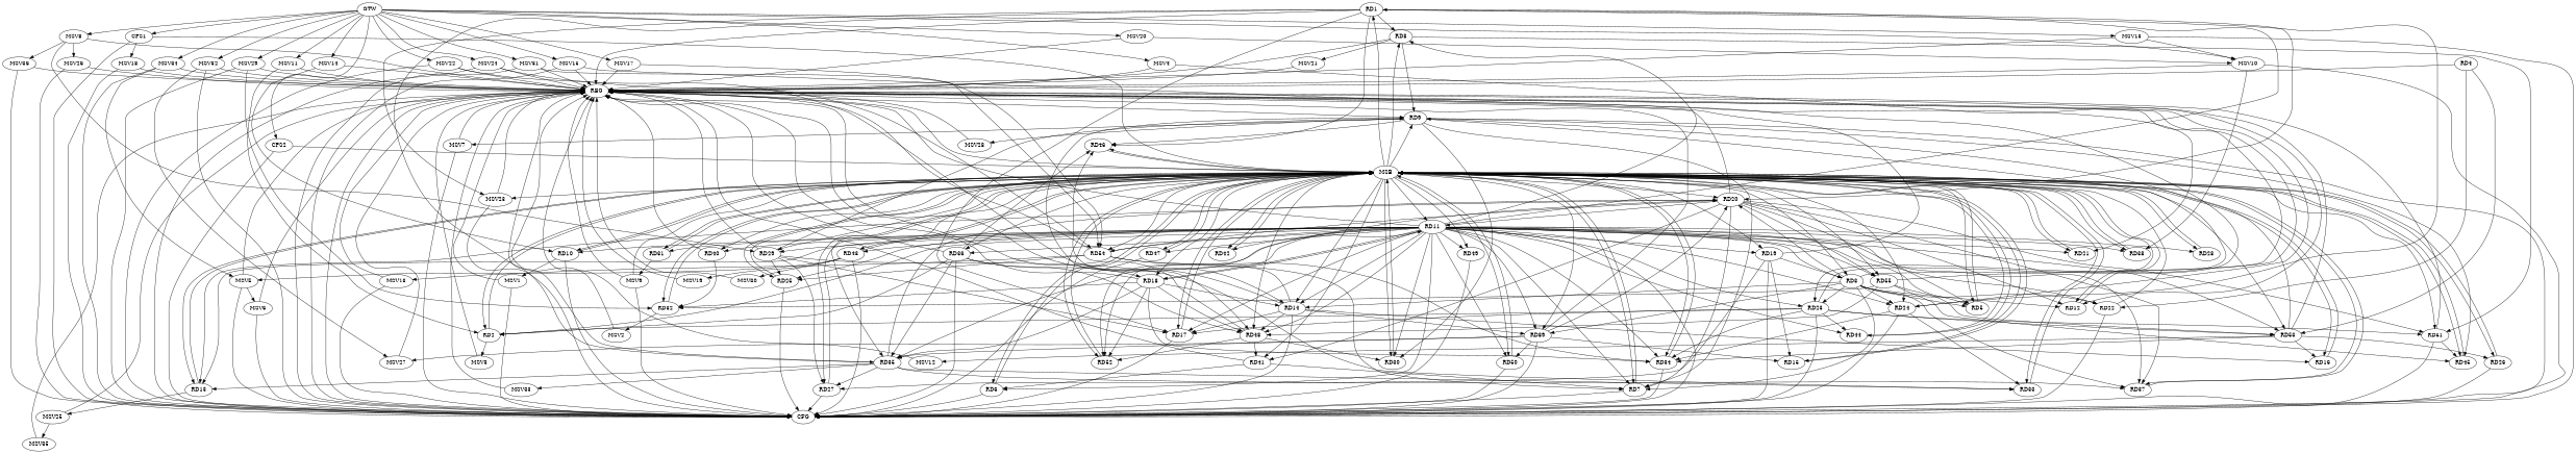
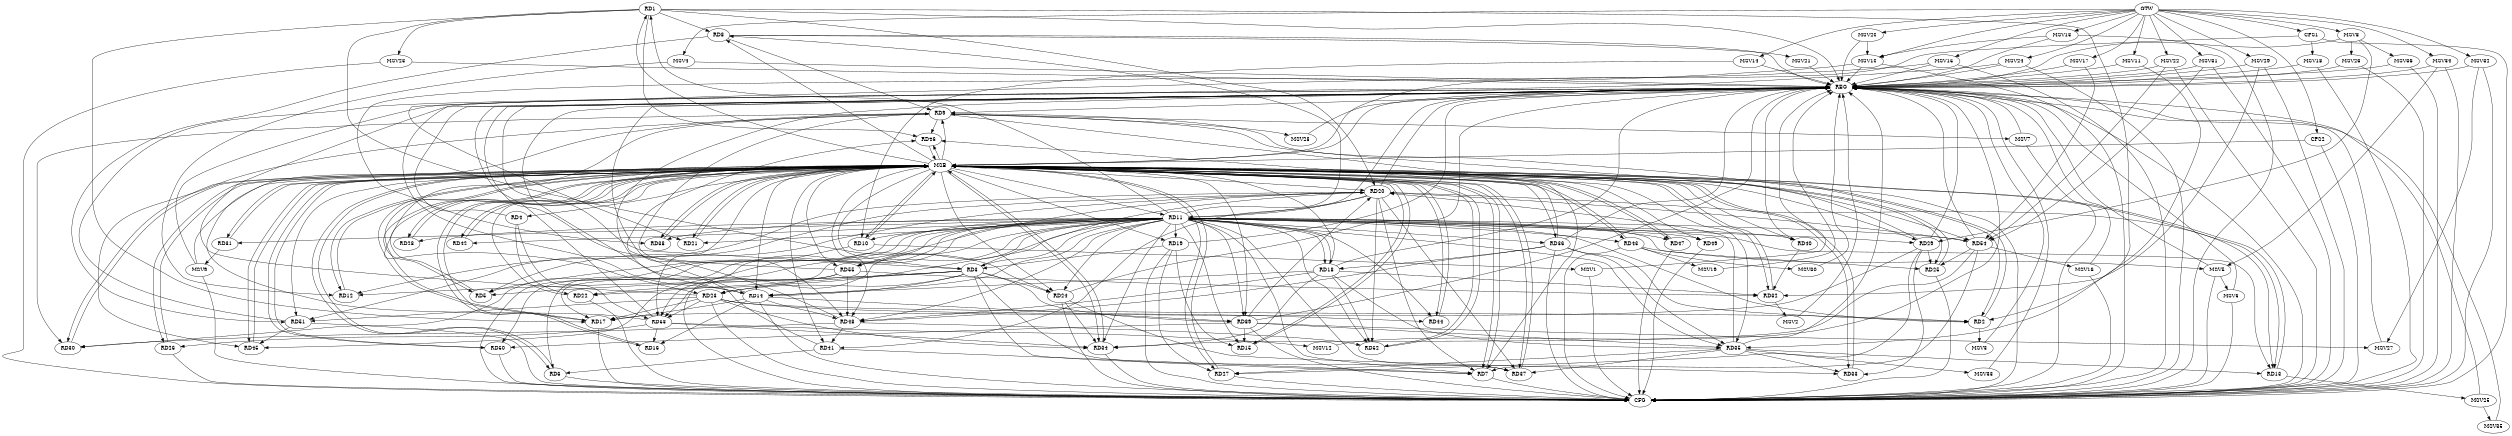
  strict digraph {
    n1 [label=RD1]
    n2 [label=RD8]
    n3 [label=RD17]
    n4 [label=RD20]
    n5 [label=RD24]
    n6 [label=RD35]
    n7 [label=RD46]
    n8 [label=REG]
    n9 [label=MSV23]
    n10 [label=RD9]
    n11 [label=RD51]
    n12 [label=MSV21]
    n13 [label=MSB]
    n14 [label=CFG]
    n15 [label=RD5]
    n16 [label=RD7]
    n17 [label=RD12]
    n18 [label=RD37]
    n19 [label=RD11]
    n20 [label=RD13]
    n21 [label=RD52]
    n22 [label=RD55]
    n23 [label=RD41]
    n24 [label=RD34]
    n25 [label=RD33]
    n26 [label=RD27]
    n27 [label=MSV33]
    n28 [label=RD2]
    n29 [label=MSV3]
    n30 [label=RD3]
    n31 [label=RD14]
    n32 [label=RD89]
    n33 [label=RD4]
    n34 [label=RD53]
    n35 [label=RD6]
    n36 [label=RD30]
    n37 [label=RD45]
    n38 [label=RD48]
    n39 [label=RD10]
    n40 [label=RD15]
    n41 [label=RD18]
    n42 [label=RD19]
    n43 [label=RD21]
    n44 [label=RD25]
    n45 [label=RD28]
    n46 [label=RD29]
    n47 [label=RD31]
    n48 [label=RD36]
    n49 [label=RD38]
    n50 [label=RD40]
    n51 [label=RD42]
    n52 [label=RD43]
    n53 [label=RD44]
    n54 [label=RD47]
    n55 [label=RD49]
    n56 [label=RD50]
    n57 [label=RD54]
    n58 [label=RD16]
    n59 [label=RD32]
    n60 [label=RD26]
    n61 [label=RD22]
    n62 [label=RD23]
    n63 [label=MSV27]
    n64 [label=MSV12]
    n65 [label=MSV7]
    n66 [label=MSV28]
    n67 [label=MSV1]
    n68 [label=MSV25]
    n69 [label=MSV9]
    n70 [label=MSV5]
    n71 [label=MSV19]
    n72 [label=MSV30]
    n73 [label=MSV16]
    n74 [label=MSV35]
    n75 [label=MSV2]
    n76 [label=MSV6]
    n77 [label=CPS1]
    n78 [label=MSV18]
    n79 [label=CPS2]
    n80 [label=GTW]
    n81 [label=MSV4]
    n82 [label=MSV8]
    n83 [label=MSV10]
    n84 [label=MSV11]
    n85 [label=MSV13]
    n86 [label=MSV14]
    n87 [label=MSV15]
    n88 [label=MSV17]
    n89 [label=MSV20]
    n90 [label=MSV22]
    n91 [label=MSV24]
    n92 [label=MSV29]
    n93 [label=MSV31]
    n94 [label=MSV32]
    n95 [label=MSV34]
    n96 [label=MSV26]
    n97 [label=MSV36]
    n1 -> n2
    n1 -> n3
    n1 -> n4
    n1 -> n5
    n1 -> n6
    n1 -> n7
    n1 -> n8
    n1 -> n9
    n2 -> n8
    n2 -> n10
    n2 -> n11
    n2 -> n12
    n3 -> n13
    n3 -> n14
    n4 -> n8
    n4 -> n11
    n4 -> n15
    n4 -> n16
    n4 -> n17
    n4 -> n18
    n4 -> n19
    n4 -> n20
    n4 -> n21
    n4 -> n22
    n4 -> n23
    n5 -> n8
    n5 -> n14
    n5 -> n24
    n5 -> n25
    n6 -> n4
    n6 -> n8
    n6 -> n18
    n6 -> n20
    n6 -> n25
    n6 -> n26
    n6 -> n27
    n7 -> n13
    n8 -> n10
    n8 -> n14
    n9 -> n8
    n9 -> n14
    n10 -> n7
    n10 -> n14
    n10 -> n16
    n10 -> n36
    n10 -> n37
    n10 -> n38
    n10 -> n62
    n10 -> n65
    n10 -> n66
    n11 -> n8
    n11 -> n14
    n11 -> n37
    n12 -> n8
    n13 -> n1
    n13 -> n2
    n13 -> n3
    n13 -> n4
    n13 -> n5
    n13 -> n6
    n13 -> n7
    n13 -> n8
    n13 -> n10
    n13 -> n11
    n13 -> n15
    n13 -> n16
    n13 -> n17
    n13 -> n18
    n13 -> n19
    n13 -> n20
    n13 -> n21
    n13 -> n22
    n13 -> n23
    n13 -> n24
    n13 -> n25
    n13 -> n26
    n13 -> n28
    n13 -> n30
    n13 -> n31
    n13 -> n32
-   n13 -> n9
+   n13 -> n33
    n13 -> n34
    n13 -> n35
    n13 -> n36
    n13 -> n37
    n13 -> n38
    n13 -> n39
    n13 -> n40
    n13 -> n41
    n13 -> n42
    n13 -> n43
    n13 -> n44
    n13 -> n45
    n13 -> n46
    n13 -> n47
    n13 -> n48
    n13 -> n49
    n13 -> n50
    n13 -> n51
    n13 -> n52
    n13 -> n53
    n13 -> n54
    n13 -> n55
    n13 -> n56
    n13 -> n57
    n13 -> n58
    n13 -> n59
    n13 -> n60
    n15 -> n13
    n16 -> n13
    n16 -> n14
    n17 -> n13
    n18 -> n13
    n19 -> n1
    n19 -> n2
    n19 -> n3
    n19 -> n5
    n19 -> n6
    n19 -> n8
    n19 -> n14
    n19 -> n15
    n19 -> n16
    n19 -> n18
    n19 -> n20
    n19 -> n21
    n19 -> n22
    n19 -> n24
    n19 -> n28
    n19 -> n30
    n19 -> n31
    n19 -> n32
    n19 -> n34
    n19 -> n35
    n19 -> n36
    n19 -> n38
    n19 -> n39
+   n19 -> n40
    n19 -> n41
    n19 -> n42
    n19 -> n43
    n19 -> n44
    n19 -> n45
    n19 -> n46
    n19 -> n47
    n19 -> n48
    n19 -> n49
    n19 -> n50
    n19 -> n51
    n19 -> n52
    n19 -> n53
    n19 -> n54
    n19 -> n55
    n19 -> n56
    n19 -> n57
    n19 -> n61
    n19 -> n62
    n20 -> n13
    n20 -> n68
    n21 -> n13
    n22 -> n8
    n22 -> n34
    n22 -> n37
    n22 -> n38
    n22 -> n59
    n23 -> n8
    n23 -> n16
    n23 -> n35
    n24 -> n13
    n24 -> n14
    n25 -> n13
    n26 -> n13
    n26 -> n14
    n27 -> n8
    n28 -> n13
    n28 -> n29
    n29 -> n8
    n30 -> n4
    n30 -> n5
    n30 -> n8
    n30 -> n15
    n30 -> n16
    n30 -> n17
    n30 -> n18
    n30 -> n31
    n30 -> n32
    n30 -> n61
    n30 -> n62
    n31 -> n3
    n31 -> n7
    n31 -> n8
    n31 -> n14
    n31 -> n32
    n31 -> n38
    n31 -> n58
    n32 -> n4
    n32 -> n6
    n32 -> n8
    n32 -> n14
    n32 -> n40
    n32 -> n56
    n32 -> n63
    n33 -> n8
    n33 -> n34
    n33 -> n61
    n34 -> n8
    n34 -> n10
    n34 -> n24
    n34 -> n58
    n34 -> n60
    n34 -> n64
    n35 -> n13
    n35 -> n14
    n36 -> n13
    n37 -> n13
    n38 -> n8
    n38 -> n21
    n38 -> n23
    n38 -> n36
    n39 -> n13
    n39 -> n14
    n39 -> n67
    n40 -> n13
    n41 -> n6
    n41 -> n8
    n41 -> n19
    n41 -> n21
    n41 -> n24
    n41 -> n31
    n41 -> n38
    n41 -> n59
    n42 -> n8
    n42 -> n14
    n42 -> n26
    n42 -> n30
    n42 -> n40
    n43 -> n13
    n44 -> n13
    n44 -> n14
    n45 -> n13
    n46 -> n3
    n46 -> n8
    n46 -> n10
    n46 -> n25
    n46 -> n26
    n46 -> n44
    n47 -> n13
    n47 -> n69
    n48 -> n6
    n48 -> n7
    n48 -> n8
    n48 -> n14
    n48 -> n28
    n48 -> n38
    n48 -> n41
    n49 -> n13
    n50 -> n8
    n50 -> n59
    n51 -> n13
    n52 -> n13
    n52 -> n14
    n52 -> n70
    n52 -> n71
    n52 -> n72
    n53 -> n13
    n54 -> n13
    n54 -> n14
    n55 -> n14
    n56 -> n13
    n56 -> n14
    n57 -> n4
    n57 -> n8
    n57 -> n16
    n57 -> n24
    n57 -> n44
    n57 -> n73
    n58 -> n13
    n59 -> n13
    n59 -> n75
    n60 -> n13
    n60 -> n14
    n61 -> n13
    n61 -> n14
    n62 -> n3
    n62 -> n8
    n62 -> n11
    n62 -> n14
    n62 -> n24
    n62 -> n28
    n62 -> n34
    n62 -> n53
    n63 -> n8
    n64 -> n8
    n65 -> n8
    n65 -> n14
    n66 -> n8
    n67 -> n8
    n67 -> n14
    n68 -> n8
    n68 -> n74
    n69 -> n8
    n69 -> n13
    n69 -> n14
    n70 -> n8
    n70 -> n14
    n70 -> n76
    n71 -> n8
    n72 -> n8
    n73 -> n8
    n73 -> n14
    n74 -> n8
    n75 -> n8
    n76 -> n8
    n76 -> n14
    n77 -> n13
    n77 -> n14
    n77 -> n78
    n78 -> n8
    n78 -> n14
    n79 -> n13
    n79 -> n14
    n80 -> n77
    n80 -> n79
    n80 -> n81
    n80 -> n82
    n80 -> n83
    n80 -> n84
    n80 -> n85
    n80 -> n86
    n80 -> n87
    n80 -> n88
    n80 -> n89
    n80 -> n90
    n80 -> n91
    n80 -> n92
    n80 -> n93
    n80 -> n94
    n80 -> n95
    n81 -> n8
    n81 -> n17
    n82 -> n8
    n82 -> n46
    n82 -> n96
    n82 -> n97
    n83 -> n8
    n83 -> n14
    n83 -> n49
    n84 -> n8
    n84 -> n28
    n85 -> n8
    n85 -> n14
    n85 -> n83
    n86 -> n8
    n86 -> n39
    n87 -> n8
    n87 -> n14
    n87 -> n43
    n88 -> n8
    n88 -> n57
    n89 -> n8
    n89 -> n83
    n90 -> n8
    n90 -> n14
    n90 -> n57
    n91 -> n8
    n91 -> n14
    n91 -> n31
    n92 -> n8
    n92 -> n14
    n92 -> n59
    n93 -> n8
    n93 -> n14
    n93 -> n57
    n94 -> n8
    n94 -> n14
    n94 -> n63
    n95 -> n8
    n95 -> n14
    n95 -> n70
    n96 -> n8
    n96 -> n14
    n97 -> n8
    n97 -> n14
  }
